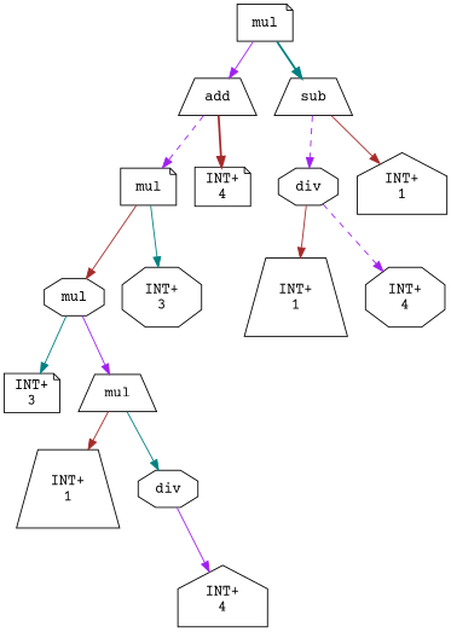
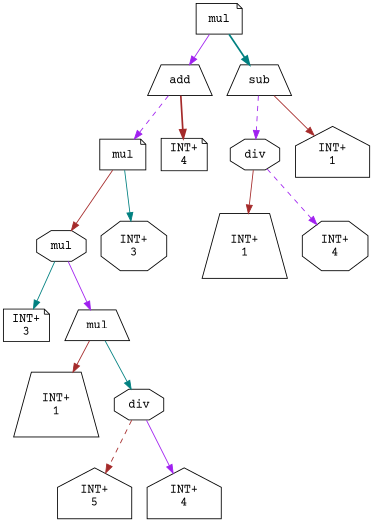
  digraph {
    fontname="Courier Prime"
    node [shape=trapezium fontname="Courier Prime"]
    edge [color=purple style=solid fontname="Courier Prime"]
    n1 [label=mul shape=note]
    n2 [label=add]
    n3 [label=sub]
    n4 [label=mul shape=note]
    n5 [label="INT+\n4" shape=note]
    n6 [label=mul shape=octagon]
    n7 [label="INT+\n3" shape=octagon]
    n8 [label="INT+\n3" shape=note]
    n9 [label=mul]
    n10 [label="INT+\n1"]
    n11 [label=div shape=octagon]
+   n12 [label="INT+\n5" shape=house]
    n13 [label="INT+\n4" shape=house]
    n14 [label=div shape=octagon]
    n15 [label="INT+\n1" shape=house]
    n16 [label="INT+\n1"]
    n17 [label="INT+\n4" shape=octagon]
    n1 -> n2
    n1 -> n3 [color=teal style=bold]
    n2 -> n4 [style=dashed]
    n2 -> n5 [color=brown style=bold]
    n3 -> n14 [style=dashed]
    n3 -> n15 [color=brown]
    n4 -> n6 [color=brown]
    n4 -> n7 [color=teal]
    n6 -> n8 [color=teal]
    n6 -> n9
    n9 -> n10 [color=brown]
    n9 -> n11 [color=teal]
+   n11 -> n12 [color=brown style=dashed]
    n11 -> n13
    n14 -> n16 [color=brown]
    n14 -> n17 [style=dashed]
  }
